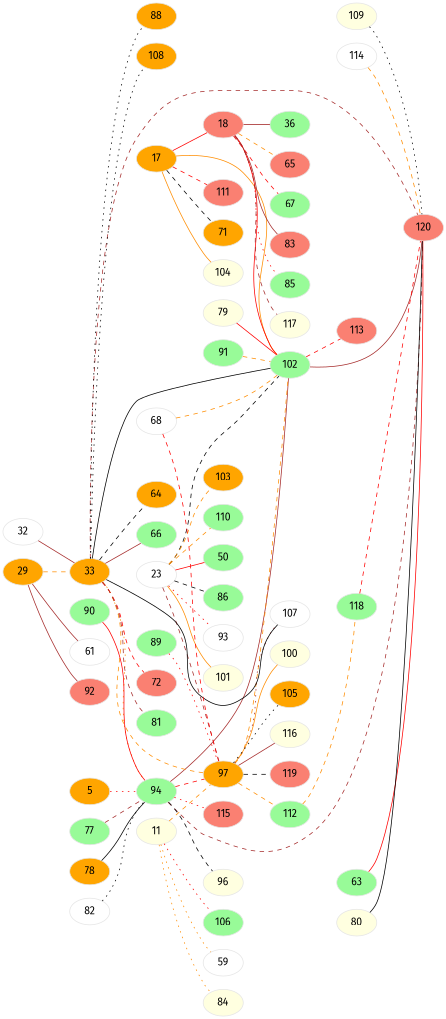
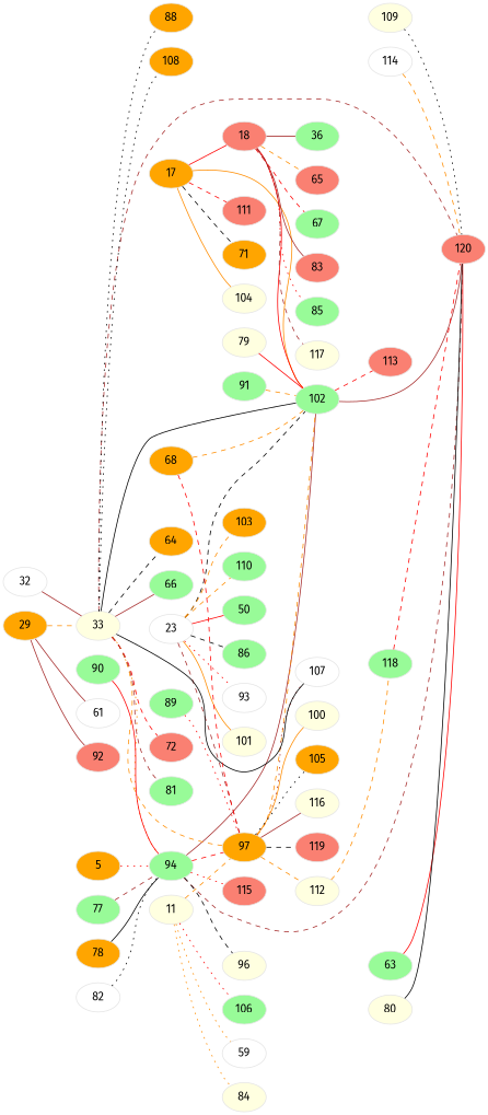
  graph {
    fontname="Fira Sans"
    rankdir=LR
    node [color=gray90 fillcolor=palegreen fontname="Fira Sans" style=filled]
    edge [color=red fontname="Fira Sans" style=dashed]
    5 [fillcolor=orange super="+2"]
    94 [super="+42+37+43+4+34+41+52+55+56+57+73+74"]
    97 [fillcolor=orange super="+12+38+54+58+76+10+87"]
    102 [super="+15"]
    120 [fillcolor=salmon super="+40+62+31+44"]
    96 [fillcolor=lightyellow]
    115 [fillcolor=salmon]
    11 [fillcolor=lightyellow super="+7"]
    59 [fillcolor=white]
    84 [fillcolor=lightyellow super="+46"]
    106
    107 [fillcolor=white super="+95+75"]
    100 [fillcolor=lightyellow]
    105 [fillcolor=orange]
-   112 [super="+51"]
+   112 [fillcolor=lightyellow super="+51"]
    116 [fillcolor=lightyellow]
    119 [fillcolor=salmon super="+99"]
    17 [fillcolor=orange super="+16"]
    18 [fillcolor=salmon super="+14"]
    71 [fillcolor=orange]
    104 [fillcolor=lightyellow]
    111 [fillcolor=salmon]
    36
    65 [fillcolor=salmon]
    67
    83 [fillcolor=salmon]
    85
    117 [fillcolor=lightyellow]
    113 [fillcolor=salmon super="+70+98"]
    23 [fillcolor=white super="+22+20"]
    50
    86
    93 [fillcolor=white]
    101 [fillcolor=lightyellow]
    103 [fillcolor=orange]
    110
    29 [fillcolor=orange super="+26"]
-   33 [fillcolor=orange super="+25+30"]
+   33 [fillcolor=lightyellow super="+25+30"]
    61 [fillcolor=white super="+49"]
    92 [fillcolor=salmon super="+48"]
    64 [fillcolor=orange]
    66
    72 [fillcolor=salmon]
    81
    88 [fillcolor=orange]
    108 [fillcolor=orange super="+69"]
    32 [fillcolor=white]
    63 [super="+47"]
-   68 [fillcolor=white super="+60"]
+   68 [fillcolor=orange super="+60"]
    77
    78 [fillcolor=orange super="+45"]
    79 [fillcolor=lightyellow]
    80 [fillcolor=lightyellow super="+39"]
    82 [fillcolor=white]
    89
    90
    91
    118
    109 [fillcolor=lightyellow super="+35"]
    114 [fillcolor=white]
    5 -- 94 [style=dotted weight=8]
    94 -- 97 [weight=2]
    94 -- 102 [color=brown style=solid]
    94 -- 120 [color=brown]
    94 -- 96 [color=black]
    94 -- 115 [style=dotted]
    97 -- 102 [color=darkorange weight=2]
    97 -- 107 [color=brown style=dotted]
    97 -- 100 [color=darkorange style=solid]
    97 -- 105 [color=black style=dotted]
    97 -- 112 [color=darkorange]
    97 -- 116 [color=brown style=solid]
    97 -- 119 [color=black]
    102 -- 120 [color=brown style=solid]
    102 -- 113
    11 -- 97 [color=darkorange weight=8]
    11 -- 59 [color=darkorange style=dotted]
    11 -- 84 [color=darkorange style=dotted]
    11 -- 106 [style=dotted]
    112 -- 118 [color=darkorange]
    17 -- 102 [color=darkorange style=solid weight=4]
    17 -- 18 [style=solid weight=4]
    17 -- 71 [color=black]
    17 -- 104 [color=darkorange style=solid]
    17 -- 111
    18 -- 102 [style=solid weight=4]
    18 -- 36 [color=brown style=solid]
    18 -- 65 [color=darkorange]
    18 -- 67
    18 -- 83 [color=brown style=solid]
    18 -- 85 [style=dotted]
    18 -- 117 [color=brown]
    23 -- 97 [color=brown]
    23 -- 102 [color=black]
    23 -- 50 [style=solid]
    23 -- 86 [color=black]
    23 -- 93 [style=dotted]
    23 -- 101 [color=darkorange style=solid]
    23 -- 103 [color=darkorange]
    23 -- 110 [color=darkorange]
    29 -- 33 [color=darkorange weight=8]
    29 -- 61 [color=brown style=solid]
    29 -- 92 [color=brown style=solid]
    33 -- 94 [color=darkorange style=dotted]
    33 -- 97 [color=darkorange weight=2]
    33 -- 102 [color=black style=solid]
    33 -- 120 [color=brown weight=3]
    33 -- 107 [color=black style=solid weight=2]
    33 -- 64 [color=black]
    33 -- 66 [color=brown style=solid]
    33 -- 72
    33 -- 81 [color=brown]
    33 -- 88 [color=black style=dotted]
    33 -- 108 [color=black style=dotted]
    32 -- 33 [color=brown style=solid]
    63 -- 120 [style=solid]
    68 -- 97
    68 -- 102 [color=darkorange weight=2]
    77 -- 94 [color=brown]
    78 -- 94 [color=black style=solid]
    79 -- 102 [style=solid]
    80 -- 120 [color=black style=solid]
    82 -- 94 [color=black style=dotted]
    89 -- 97 [style=dotted]
    90 -- 94 [style=solid]
    91 -- 102 [color=darkorange]
    118 -- 120
    109 -- 120 [color=black style=dotted]
    114 -- 120 [color=darkorange]
  }
